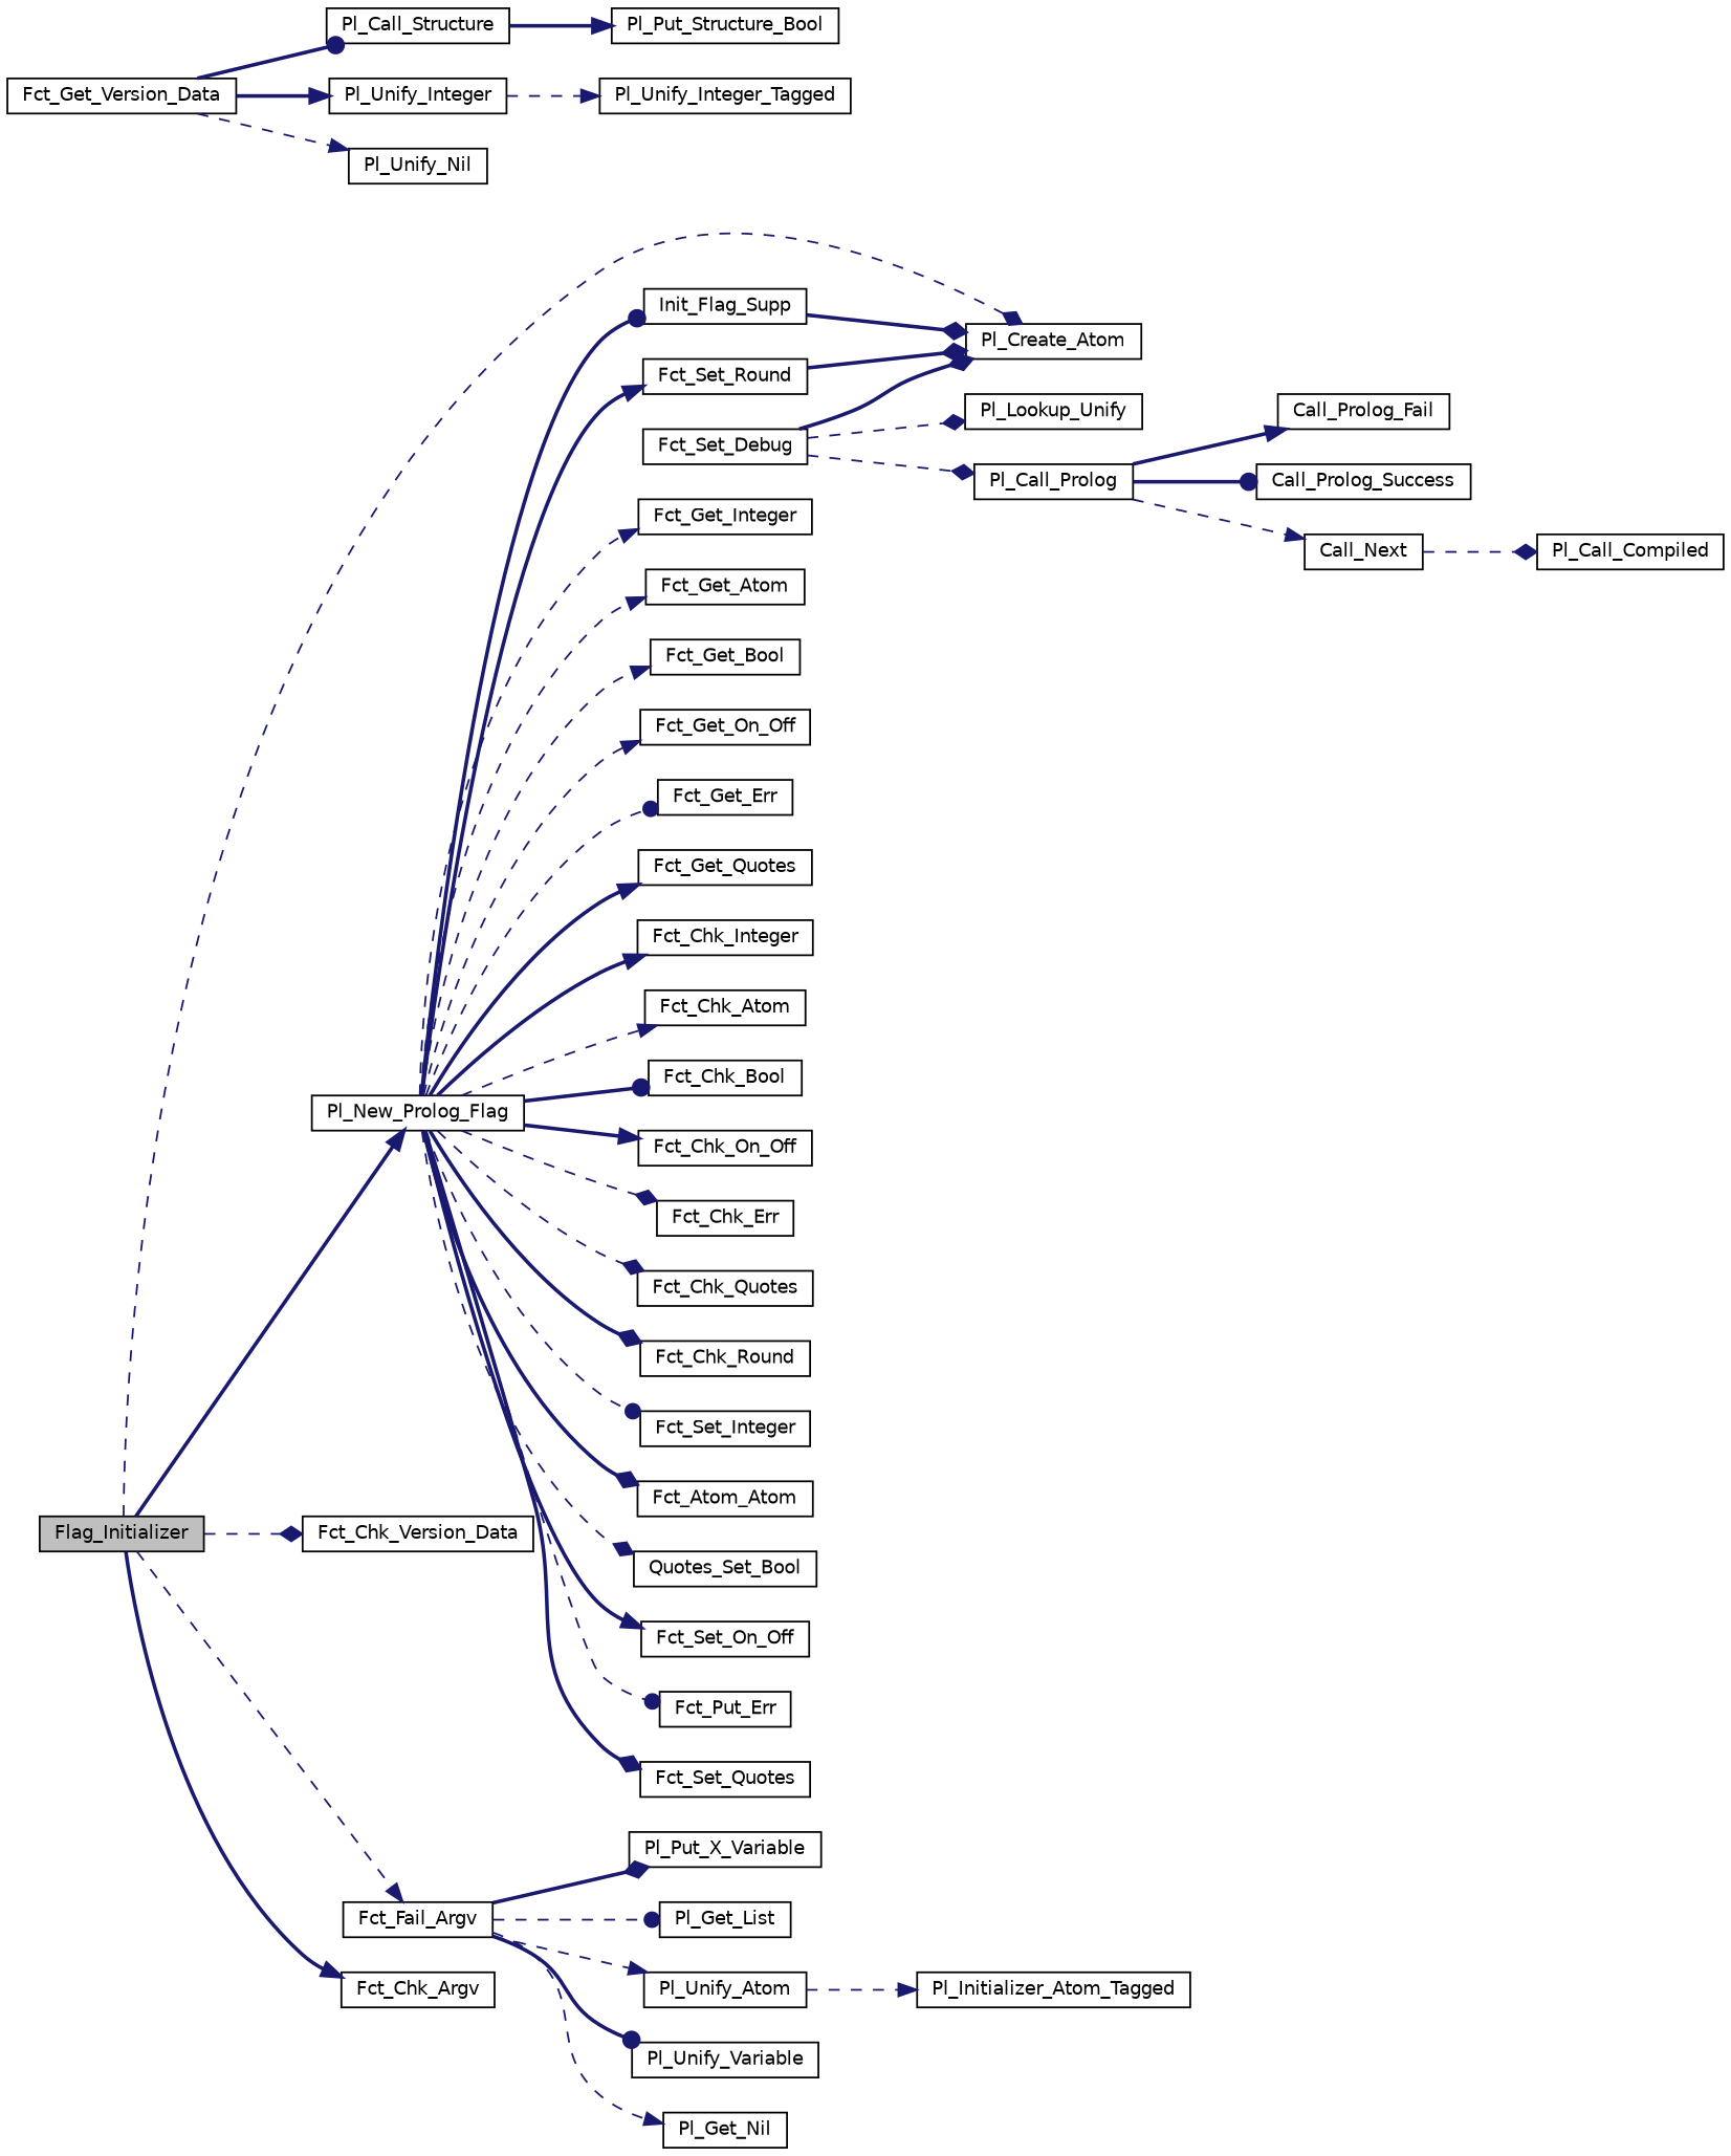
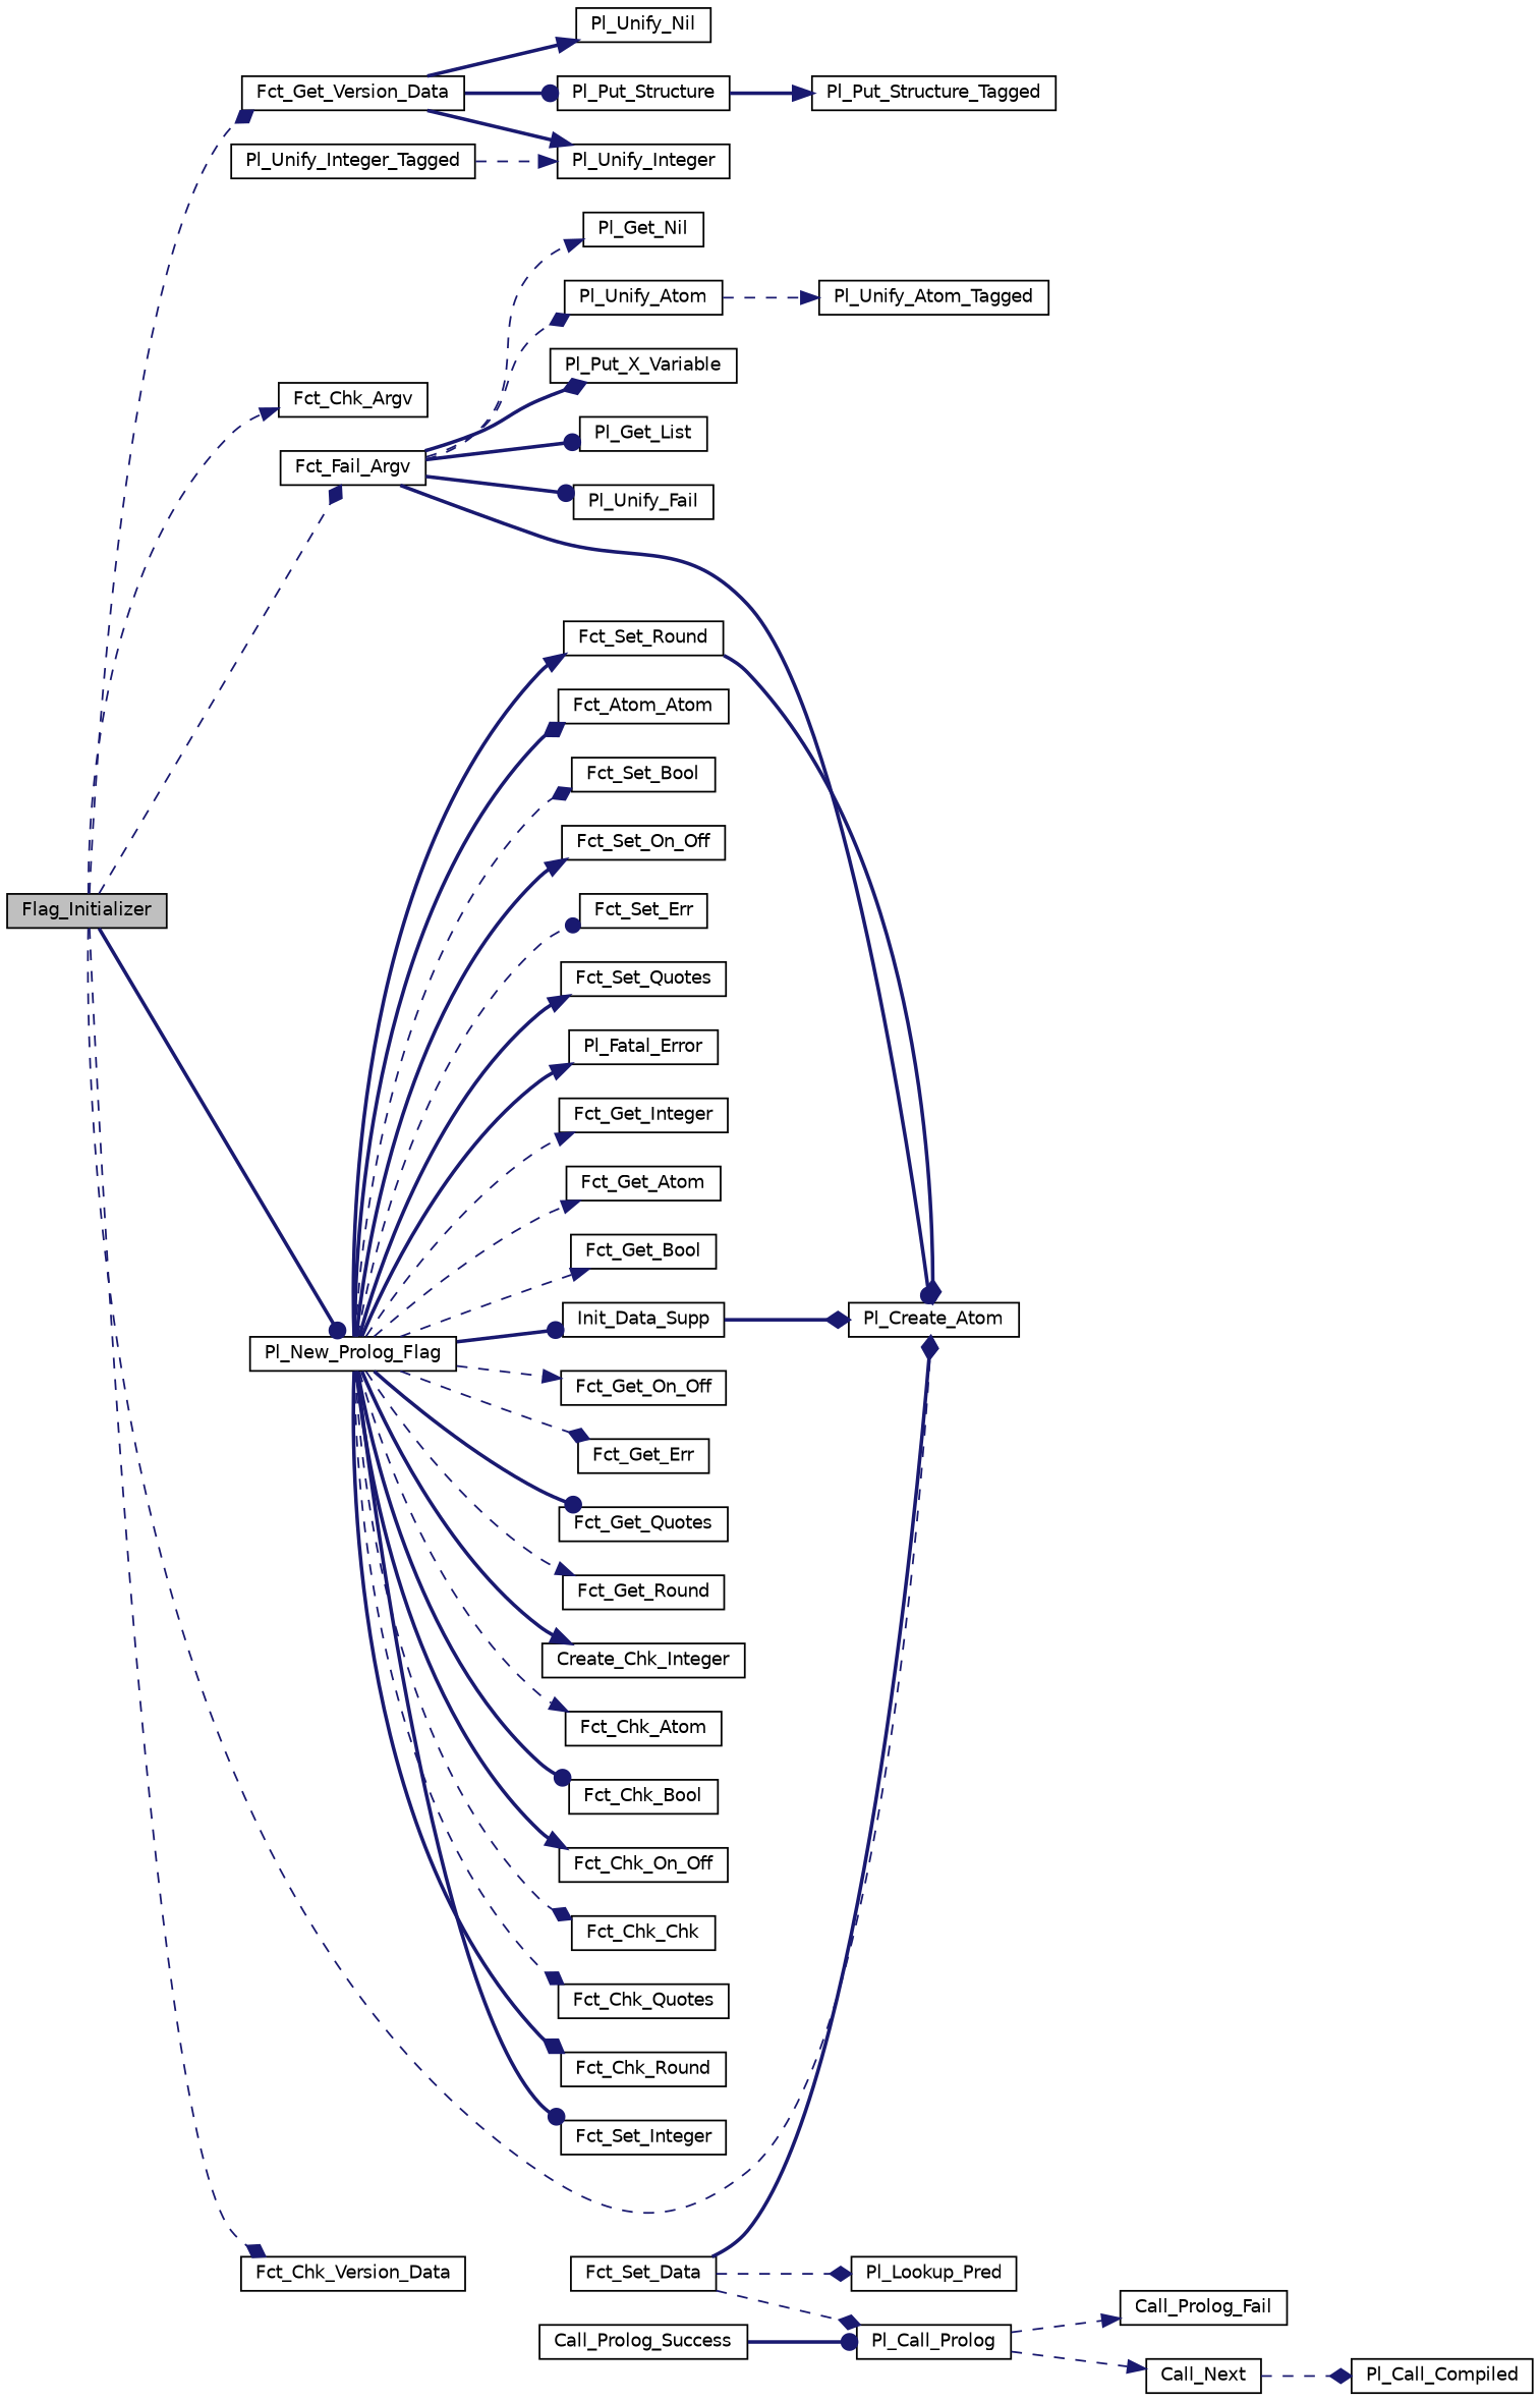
  digraph {
    rankdir=LR
    node [color=black fillcolor=white fontname=Helvetica fontsize=10 shape=record style=filled]
    edge [arrowhead=normal color=midnightblue fontname=Helvetica fontsize=10 labelfontname=Helvetica labelfontsize=10 style=dashed]
    n1 [fillcolor=grey75 fontcolor=black height=0.2 label=Flag_Initializer width=0.4]
    n2 [height=0.2 label=Pl_Create_Atom width=0.4]
    n3 [height=0.2 label=Pl_New_Prolog_Flag width=0.4]
    n4 [height=0.2 label=Fct_Get_Version_Data width=0.4]
    n5 [height=0.2 label=Fct_Chk_Version_Data width=0.4]
    n6 [height=0.2 label=Fct_Fail_Argv width=0.4]
    n7 [height=0.2 label=Fct_Chk_Argv width=0.4]
-   n8 [height=0.2 label=Init_Flag_Supp width=0.4]
+   n8 [height=0.2 label=Init_Data_Supp width=0.4]
+   n9 [height=0.2 label=Pl_Fatal_Error width=0.4]
    n10 [height=0.2 label=Fct_Get_Integer width=0.4]
    n11 [height=0.2 label=Fct_Get_Atom width=0.4]
    n12 [height=0.2 label=Fct_Get_Bool width=0.4]
    n13 [height=0.2 label=Fct_Get_On_Off width=0.4]
    n14 [height=0.2 label=Fct_Get_Err width=0.4]
    n15 [height=0.2 label=Fct_Get_Quotes width=0.4]
-   n17 [height=0.2 label=Fct_Chk_Integer width=0.4]
+   n16 [height=0.2 label=Fct_Get_Round width=0.4]
+   n17 [height=0.2 label=Create_Chk_Integer width=0.4]
    n18 [height=0.2 label=Fct_Chk_Atom width=0.4]
    n19 [height=0.2 label=Fct_Chk_Bool width=0.4]
    n20 [height=0.2 label=Fct_Chk_On_Off width=0.4]
-   n21 [height=0.2 label=Fct_Chk_Err width=0.4]
+   n21 [height=0.2 label=Fct_Chk_Chk width=0.4]
    n22 [height=0.2 label=Fct_Chk_Quotes width=0.4]
    n23 [height=0.2 label=Fct_Chk_Round width=0.4]
    n24 [height=0.2 label=Fct_Set_Integer width=0.4]
    n25 [height=0.2 label=Fct_Atom_Atom width=0.4]
-   n26 [height=0.2 label=Quotes_Set_Bool width=0.4]
+   n26 [height=0.2 label=Fct_Set_Bool width=0.4]
    n27 [height=0.2 label=Fct_Set_On_Off width=0.4]
-   n28 [height=0.2 label=Fct_Put_Err width=0.4]
+   n28 [height=0.2 label=Fct_Set_Err width=0.4]
    n29 [height=0.2 label=Fct_Set_Quotes width=0.4]
    n30 [height=0.2 label=Fct_Set_Round width=0.4]
-   n31 [height=0.2 label=Pl_Call_Structure width=0.4]
+   n31 [height=0.2 label=Pl_Put_Structure width=0.4]
    n32 [height=0.2 label=Pl_Unify_Integer width=0.4]
    n33 [height=0.2 label=Pl_Unify_Nil width=0.4]
    n34 [height=0.2 label=Pl_Put_X_Variable width=0.4]
    n35 [height=0.2 label=Pl_Get_List width=0.4]
    n36 [height=0.2 label=Pl_Unify_Atom width=0.4]
-   n37 [height=0.2 label=Pl_Unify_Variable width=0.4]
+   n37 [height=0.2 label=Pl_Unify_Fail width=0.4]
    n38 [height=0.2 label=Pl_Get_Nil width=0.4]
-   n39 [height=0.2 label=Fct_Set_Debug width=0.4]
-   n40 [height=0.2 label=Pl_Lookup_Unify width=0.4]
+   n39 [height=0.2 label=Fct_Set_Data width=0.4]
+   n40 [height=0.2 label=Pl_Lookup_Pred width=0.4]
    n41 [height=0.2 label=Pl_Call_Prolog width=0.4]
-   n42 [height=0.2 label=Pl_Put_Structure_Bool width=0.4]
+   n42 [height=0.2 label=Pl_Put_Structure_Tagged width=0.4]
    n43 [height=0.2 label=Pl_Unify_Integer_Tagged width=0.4]
-   n44 [height=0.2 label=Pl_Initializer_Atom_Tagged width=0.4]
+   n44 [height=0.2 label=Pl_Unify_Atom_Tagged width=0.4]
    n45 [height=0.2 label=Call_Prolog_Fail width=0.4]
    n46 [height=0.2 label=Call_Prolog_Success width=0.4]
    n47 [height=0.2 label=Call_Next width=0.4]
    n48 [height=0.2 label=Pl_Call_Compiled width=0.4]
    n1 -> n2 [arrowhead=diamond]
-   n1 -> n3 [style=bold]
+   n1 -> n3 [arrowhead=dot style=bold]
+   n1 -> n4 [arrowhead=diamond]
    n1 -> n5 [arrowhead=diamond]
-   n1 -> n6
-   n1 -> n7 [style=bold]
+   n1 -> n6 [arrowhead=diamond]
+   n1 -> n7
    n3 -> n8 [arrowhead=dot style=bold]
+   n3 -> n9 [style=bold]
    n3 -> n10
    n3 -> n11
    n3 -> n12
    n3 -> n13
-   n3 -> n14 [arrowhead=dot]
-   n3 -> n15 [style=bold]
+   n3 -> n14 [arrowhead=diamond]
+   n3 -> n15 [arrowhead=dot style=bold]
+   n3 -> n16
    n3 -> n17 [style=bold]
    n3 -> n18
    n3 -> n19 [arrowhead=dot style=bold]
    n3 -> n20 [style=bold]
    n3 -> n21 [arrowhead=diamond]
    n3 -> n22 [arrowhead=diamond]
    n3 -> n23 [arrowhead=diamond style=bold]
-   n3 -> n24 [arrowhead=dot]
+   n3 -> n24 [arrowhead=dot style=bold]
    n3 -> n25 [arrowhead=diamond style=bold]
    n3 -> n26 [arrowhead=diamond]
    n3 -> n27 [style=bold]
    n3 -> n28 [arrowhead=dot]
-   n3 -> n29 [arrowhead=diamond style=bold]
+   n3 -> n29 [style=bold]
    n3 -> n30 [style=bold]
    n4 -> n31 [arrowhead=dot style=bold]
    n4 -> n32 [style=bold]
-   n4 -> n33
+   n4 -> n33 [style=bold]
+   n6 -> n2 [arrowhead=dot style=bold]
    n6 -> n34 [arrowhead=diamond style=bold]
-   n6 -> n35 [arrowhead=dot]
-   n6 -> n36
+   n6 -> n35 [arrowhead=dot style=bold]
+   n6 -> n36 [arrowhead=diamond]
    n6 -> n37 [arrowhead=dot style=bold]
    n6 -> n38
    n8 -> n2 [arrowhead=diamond style=bold]
    n30 -> n2 [arrowhead=diamond style=bold]
    n31 -> n42 [style=bold]
-   n32 -> n43
+   n43 -> n32
    n36 -> n44
    n39 -> n2 [arrowhead=diamond style=bold]
    n39 -> n40 [arrowhead=diamond]
    n39 -> n41 [arrowhead=diamond]
-   n41 -> n45 [style=bold]
-   n41 -> n46 [arrowhead=dot style=bold]
+   n41 -> n45
+   n46 -> n41 [arrowhead=dot style=bold]
    n41 -> n47
    n47 -> n48 [arrowhead=diamond]
  }
